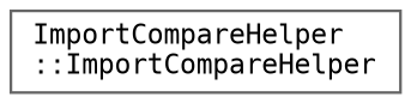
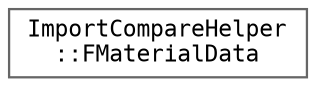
  digraph {
    rankdir=LR
    fontname="DejaVu Sans Mono"
-   n1 [color=grey40 fillcolor=white fontname="DejaVu Sans Mono" fontsize=10 height=0.2 label="ImportCompareHelper\l::ImportCompareHelper" shape=box style=filled width=0.4]
+   n1 [color=grey40 fillcolor=white fontname="DejaVu Sans Mono" fontsize=10 height=0.2 label="ImportCompareHelper\l::FMaterialData" shape=box style=filled width=0.4]
  }
